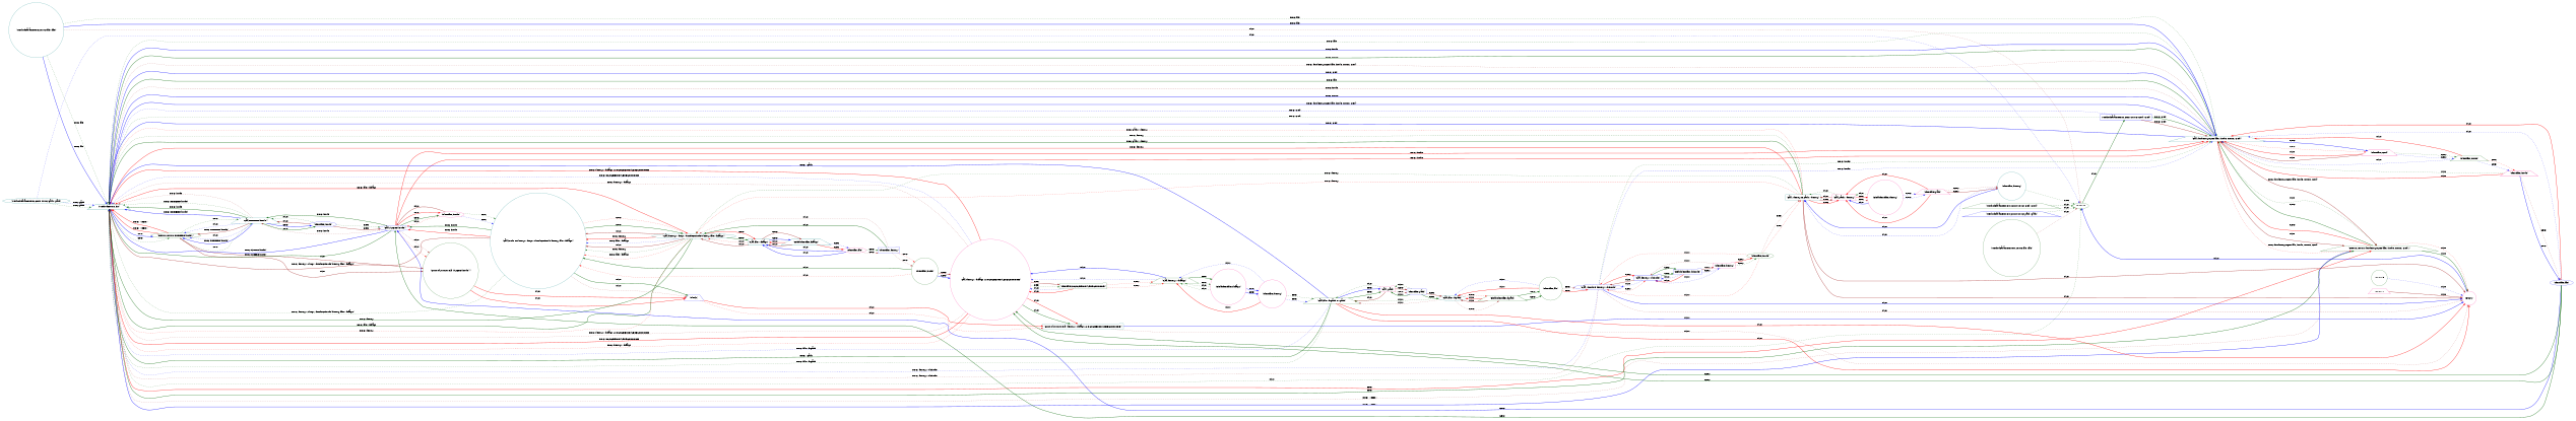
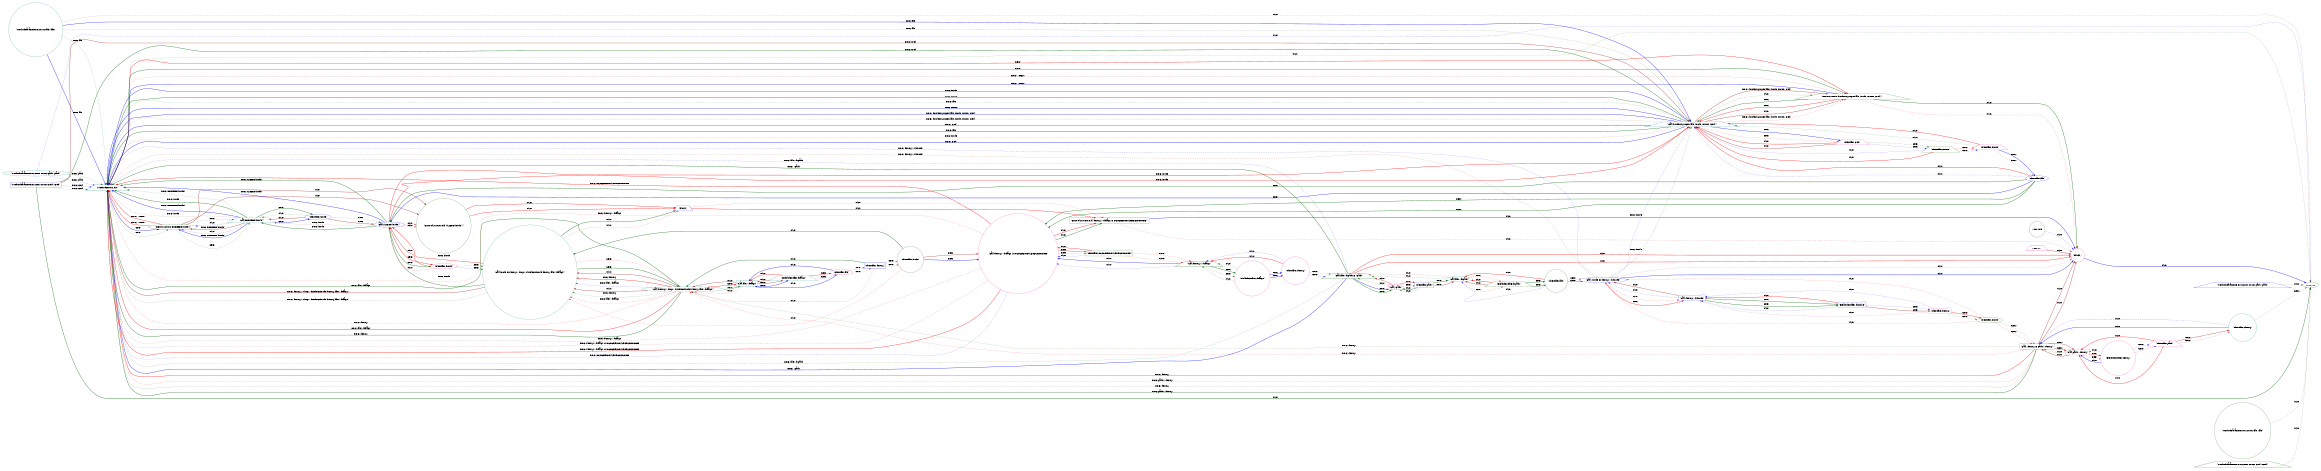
  digraph {
    rankdir=LR
    node [color=darkgreen shape=trapezium]
    edge [color=darkgreen style=bold]
    n1 [color=teal label="(MethodReturn,int)"]
    n2 [label="(Return,return PTR_ERR(inode);)" shape=ellipse]
    n3 [label="(Return,return do_dentry_open(file, inode, NULL, cred);)"]
    1000100 [shape=ellipse]
    n5 [label="(ControlStructure,if (IS_ERR(inode)))" shape=circle]
    n6 [color=teal label="(Call,PTR_ERR(inode))"]
    n7 [color=teal label="(Call,do_dentry_open(file, inode, NULL, cred))"]
    n8 [color=deeppink label="(Block,)" shape=circle]
    n9 [color=teal label="(MethodParameterIn,const struct path *path)" shape=ellipse]
    n10 [color=blue label="(MethodParameterOut,const struct path *path)"]
    n11 [color=teal label="(MethodParameterIn,struct file *file)" shape=circle]
    n12 [color=deeppink label="(Identifier,cred)"]
    n13 [label="(MethodParameterOut,struct file *file)" shape=circle]
    n14 [color=deeppink label="(Identifier,inode)" shape=ellipse]
    n15 [color=blue label="(Call,IS_ERR(inode))" shape=ellipse]
    n16 [color=teal label="(Call,inode = dentry->d_op->d_select_inode(dentry, file->f_flags))" shape=circle]
    n17 [color=blue label="(Block,)"]
    n18 [color=teal label="(Call,dentry->d_op->d_select_inode(dentry, file->f_flags))" shape=ellipse]
    n19 [color=teal label="(ControlStructure,if (dentry->d_flags & DCACHE_OP_SELECT_INODE))" shape=folder]
    n20 [color=blue label="(Identifier,inode)" shape=ellipse]
    n21 [color=blue label="(Identifier,file)" shape=ellipse]
    n22 [color=deeppink label="(Call,dentry->d_flags & DCACHE_OP_SELECT_INODE)" shape=circle]
    n23 [label="(Identifier,DCACHE_OP_SELECT_INODE)" shape=folder]
    n24 [color=deeppink label="(Identifier,inode)"]
    n25 [label="(Identifier,NULL)"]
    n26 [color=blue label="(MethodParameterIn,const struct cred *cred)" shape=folder]
    n27 [label="(MethodParameterOut,const struct cred *cred)"]
    n28 [color=teal label="(Call,*dentry = path->dentry)" shape=folder]
    n29 [color=deeppink label="(Call,path->dentry)" shape=folder]
    n30 [color=deeppink label="(FieldIdentifier,dentry)" shape=circle]
    n31 [color=teal label="(Call,file->f_flags)" shape=folder]
    n32 [color=teal label="(Identifier,dentry)" shape=circle]
    n33 [color=deeppink label="(Identifier,path)"]
    n34 [color=blue label="(Call,*inode = dentry->d_inode)" shape=ellipse]
    n35 [color=blue label="(Call,dentry->d_inode)" shape=folder]
    n36 [color=blue label="(FieldIdentifier,d_inode)" shape=folder]
    n37 [label="(Identifier,inode)" shape=ellipse]
    n38 [color=deeppink label="(Identifier,dentry)" shape=folder]
    n39 [label="(Call,file->f_path = *path)"]
    n40 [color=deeppink label="(Call,*path)" shape=folder]
    n41 [color=blue label="(Identifier,path)" shape=folder]
    n42 [color=teal label="(Call,file->f_path)" shape=ellipse]
    n43 [label="(FieldIdentifier,f_path)"]
    n44 [label="(Identifier,file)" shape=circle]
    n45 [color=deeppink label="(FieldIdentifier,d_flags)" shape=circle]
    n46 [label="(Call,dentry->d_flags)"]
    n47 [color=deeppink label="(Identifier,dentry)" shape=circle]
    n48 [color=teal label="(FieldIdentifier,f_flags)"]
    n49 [label="(Identifier,inode)" shape=circle]
    n50 [color=blue label="(Identifier,dentry)" shape=folder]
    n51 [color=deeppink label="(Identifier,file)" shape=ellipse]
    1000105 [shape=circle]
    1000111 [color=deeppink]
    n1 -> n2 [color=blue label="CFG: "]
    n1 -> n2 [label="CFG: " style=dashed]
    n1 -> n3 [color=red label="CFG: "]
    n1 -> n3 [label="CFG: "]
    n1 -> 1000100 [label="AST: " style=dashed]
    n2 -> n1 [color=red label="DDG: <RET>"]
    n2 -> n1 [color=red label="DDG: <RET>"]
    n2 -> n5 [color=brown label="AST: "]
    n2 -> n5 [color=brown label="AST: "]
    n2 -> n6 [label="CFG: " style=dashed]
    n2 -> n6 [label="CFG: " style=dashed]
    n3 -> n1 [color=brown label="DDG: <RET>" style=dashed]
    n3 -> n1 [color=blue label="DDG: <RET>"]
    n3 -> n7 [label="CFG: "]
    n3 -> n7 [color=red label="CFG: "]
    n3 -> n8 [color=red label="AST: " style=dashed]
    n3 -> n8 [label="AST: "]
    n5 -> n17 [color=red label="AST: "]
    n5 -> n17 [color=red label="AST: "]
    n6 -> n1 [color=brown label="DDG: inode" style=dashed]
    n6 -> n1 [label="DDG: PTR_ERR(inode)" style=dashed]
    n6 -> n1 [label="DDG: inode"]
    n6 -> n1 [color=blue label="DDG: PTR_ERR(inode)"]
    n6 -> n2 [color=blue label="AST: " style=dashed]
    n6 -> n2 [color=brown label="DDG: PTR_ERR(inode)"]
    n6 -> n2 [color=blue label="AST: " style=dashed]
    n6 -> n2 [color=blue label="DDG: PTR_ERR(inode)"]
    n6 -> n20 [color=blue label="CFG: "]
    n6 -> n20 [label="CFG: "]
    n7 -> n1 [color=blue label="DDG: cred"]
    n7 -> n1 [label="DDG: file" style=dashed]
    n7 -> n1 [color=blue label="DDG: inode"]
    n7 -> n1 [label="DDG: NULL"]
    n7 -> n1 [color=brown label="DDG: do_dentry_open(file, inode, NULL, cred)" style=dashed]
    n7 -> n1 [color=blue label="DDG: cred"]
    n7 -> n1 [label="DDG: file"]
    n7 -> n1 [color=brown label="DDG: inode" style=dashed]
    n7 -> n1 [color=blue label="DDG: NULL"]
    n7 -> n1 [color=blue label="DDG: do_dentry_open(file, inode, NULL, cred)"]
    n7 -> n3 [color=brown label="AST: "]
    n7 -> n3 [color=red label="DDG: do_dentry_open(file, inode, NULL, cred)" style=dashed]
    n7 -> n3 [label="AST: " style=dashed]
    n7 -> n3 [color=brown label="DDG: do_dentry_open(file, inode, NULL, cred)"]
    n7 -> n12 [color=blue label="CFG: "]
    n7 -> n12 [color=red label="CFG: " style=dashed]
    n8 -> 1000100 [color=blue label="AST: "]
    n9 -> n1 [label="DDG: path" style=dashed]
    n9 -> n1 [color=blue label="DDG: path" style=dashed]
    n9 -> 1000100 [color=blue label="AST: " style=dashed]
    n10 -> 1000100 [label="AST: " style=dashed]
    n11 -> n1 [label="DDG: file" style=dashed]
    n11 -> n1 [color=blue label="DDG: file"]
    n11 -> 1000100 [color=brown label="AST: " style=dashed]
    n11 -> n7 [label="DDG: file" style=dashed]
    n11 -> n7 [color=blue label="DDG: file"]
    n12 -> n7 [color=red label="AST: "]
    n12 -> n7 [color=brown label="AST: "]
    n12 -> n25 [color=blue label="CFG: " style=dashed]
    n12 -> n25 [label="CFG: " style=dashed]
    n13 -> 1000100 [color=brown label="AST: " style=dashed]
    n14 -> n15 [color=red label="AST: " style=dashed]
    n14 -> n15 [color=brown label="AST: "]
    n14 -> n16 [label="CFG: " style=dashed]
    n14 -> n16 [color=blue label="CFG: " style=dashed]
    n15 -> n1 [color=blue label="DDG: IS_ERR(inode)"]
    n15 -> n1 [label="DDG: IS_ERR(inode)"]
    n15 -> n5 [color=red label="AST: " style=dashed]
    n15 -> n5 [color=brown label="AST: " style=dashed]
    n15 -> n6 [color=brown label="DDG: inode" style=dashed]
    n15 -> n6 [label="DDG: inode"]
    n15 -> n7 [color=red label="DDG: inode"]
    n15 -> n7 [color=red label="DDG: inode"]
    n15 -> n14 [color=red label="CFG: "]
    n15 -> n14 [label="CFG: "]
    n16 -> n1 [label="DDG: dentry->d_op->d_select_inode(dentry, file->f_flags)" style=dashed]
    n16 -> n1 [color=brown label="DDG: dentry->d_op->d_select_inode(dentry, file->f_flags)"]
    n16 -> n15 [label="DDG: inode"]
    n16 -> n15 [color=red label="DDG: inode"]
    n16 -> n17 [color=brown label="AST: " style=dashed]
    n16 -> n17 [label="AST: "]
    n16 -> n18 [color=red label="CFG: " style=dashed]
    n16 -> n18 [label="CFG: "]
    n17 -> n19 [color=red label="AST: " style=dashed]
    n17 -> n19 [color=red label="AST: "]
    n18 -> n1 [label="DDG: file->f_flags"]
    n18 -> n1 [color=red label="DDG: dentry" style=dashed]
    n18 -> n1 [color=red label="DDG: file->f_flags"]
    n18 -> n1 [label="DDG: dentry"]
    n18 -> n16 [color=brown label="AST: "]
    n18 -> n16 [color=red label="DDG: dentry"]
    n18 -> n16 [color=blue label="DDG: file->f_flags" style=dashed]
    n18 -> n16 [color=brown label="AST: "]
    n18 -> n16 [label="DDG: dentry" style=dashed]
    n18 -> n16 [color=red label="DDG: file->f_flags" style=dashed]
    n18 -> n31 [color=red label="CFG: "]
    n18 -> n31 [label="CFG: "]
    n19 -> n8 [color=brown label="AST: " style=dashed]
    n19 -> n8 [color=blue label="AST: "]
    n20 -> n6 [label="AST: " style=dashed]
    n20 -> n6 [color=brown label="AST: "]
    n20 -> n15 [color=brown label="CFG: "]
    n20 -> n15 [label="CFG: " style=dashed]
    n21 -> n7 [color=red label="AST: "]
    n21 -> n7 [color=blue label="AST: " style=dashed]
    n21 -> n15 [color=blue label="CFG: "]
    n21 -> n15 [label="CFG: "]
    n21 -> n22 [label="CFG: "]
    n21 -> n22 [label="CFG: "]
    n22 -> n1 [color=brown label="DDG: dentry->d_flags" style=dashed]
    n22 -> n1 [color=brown label="DDG: dentry->d_flags & DCACHE_OP_SELECT_INODE" style=dashed]
    n22 -> n1 [color=red label="DDG: DCACHE_OP_SELECT_INODE"]
    n22 -> n1 [color=red label="DDG: dentry->d_flags" style=dashed]
    n22 -> n1 [color=red label="DDG: dentry->d_flags & DCACHE_OP_SELECT_INODE"]
    n22 -> n1 [color=blue label="DDG: DCACHE_OP_SELECT_INODE" style=dashed]
    n22 -> n19 [label="AST: "]
    n22 -> n19 [color=red label="AST: "]
    n22 -> n23 [color=brown label="CFG: "]
    n22 -> n23 [label="CFG: " style=dashed]
    n23 -> n22 [color=blue label="AST: " style=dashed]
    n23 -> n22 [color=red label="AST: "]
    n23 -> n46 [color=red label="CFG: " style=dashed]
    n23 -> n46 [color=red label="CFG: " style=dashed]
    n24 -> n7 [label="AST: " style=dashed]
    n24 -> n7 [color=red label="AST: "]
    n24 -> n21 [color=brown label="CFG: " style=dashed]
    n24 -> n21 [color=blue label="CFG: "]
    n25 -> n7 [color=red label="AST: "]
    n25 -> n7 [color=blue label="AST: " style=dashed]
    n25 -> n24 [color=red label="CFG: " style=dashed]
    n25 -> n24 [color=blue label="CFG: " style=dashed]
    n26 -> n1 [color=blue label="DDG: cred" style=dashed]
    n26 -> n1 [label="DDG: cred" style=dashed]
-   1000100 -> n26 [label="AST: "]
+   n26 -> 1000100 [label="AST: "]
    n26 -> n7 [label="DDG: cred"]
    n26 -> n7 [color=brown label="DDG: cred"]
    n27 -> 1000100 [label="AST: " style=dashed]
    n28 -> n1 [color=red label="DDG: path->dentry" style=dashed]
    n28 -> n1 [label="DDG: dentry" style=dashed]
    n28 -> n1 [label="DDG: path->dentry"]
    n28 -> n1 [color=red label="DDG: dentry"]
    n28 -> n8 [color=brown label="AST: "]
    n28 -> n8 [color=brown label="AST: "]
    n28 -> n18 [label="DDG: dentry" style=dashed]
    n28 -> n18 [color=red label="DDG: dentry" style=dashed]
    n28 -> n29 [color=brown label="CFG: "]
    n28 -> n29 [color=red label="CFG: "]
    n29 -> n28 [label="AST: " style=dashed]
    n29 -> n28 [color=brown label="AST: "]
    n29 -> n30 [color=red label="CFG: "]
    n29 -> n30 [color=brown label="CFG: " style=dashed]
    n30 -> n29 [color=blue label="AST: "]
    n30 -> n29 [label="AST: " style=dashed]
    n30 -> n33 [color=blue label="CFG: " style=dashed]
    n30 -> n33 [color=blue label="CFG: " style=dashed]
    n31 -> n18 [color=red label="AST: " style=dashed]
    n31 -> n18 [color=brown label="AST: "]
    n31 -> n48 [color=brown label="CFG: "]
    n31 -> n48 [color=blue label="CFG: "]
    n32 -> 1000100 [label="CFG: " style=dashed]
    n32 -> n28 [color=blue label="AST: "]
    n32 -> n28 [color=blue label="AST: " style=dashed]
    n33 -> n29 [color=red label="AST: "]
    n33 -> n29 [color=red label="AST: "]
    n33 -> n32 [color=brown label="CFG: " style=dashed]
    n33 -> n32 [color=brown label="CFG: "]
    n34 -> n1 [color=blue label="DDG: dentry->d_inode" style=dashed]
    n34 -> n1 [color=brown label="DDG: dentry->d_inode" style=dashed]
    n34 -> n7 [color=blue label="DDG: inode" style=dashed]
    n34 -> n7 [label="DDG: inode" style=dashed]
    n34 -> n8 [color=blue label="AST: "]
    n34 -> n8 [color=brown label="AST: " style=dashed]
    n34 -> n35 [color=red label="CFG: " style=dashed]
    n34 -> n35 [color=red label="CFG: "]
    n35 -> n34 [color=brown label="AST: "]
    n35 -> n34 [color=blue label="AST: " style=dashed]
    n35 -> n36 [label="CFG: "]
    n35 -> n36 [label="CFG: "]
    n36 -> n35 [color=blue label="AST: " style=dashed]
    n36 -> n35 [color=red label="AST: "]
    n36 -> n38 [color=blue label="CFG: " style=dashed]
    n36 -> n38 [color=brown label="CFG: "]
    n37 -> n28 [color=red label="CFG: " style=dashed]
    n37 -> n28 [color=brown label="CFG: " style=dashed]
    n37 -> n34 [color=red label="AST: " style=dashed]
    n37 -> n34 [color=red label="AST: " style=dashed]
    n38 -> n35 [color=brown label="AST: " style=dashed]
    n38 -> n35 [color=blue label="AST: " style=dashed]
    n38 -> n37 [label="CFG: " style=dashed]
    n38 -> n37 [color=red label="CFG: "]
    n39 -> n1 [label="DDG: *path"]
    n39 -> n1 [label="DDG: file->f_path" style=dashed]
    n39 -> n1 [color=blue label="DDG: *path"]
    n39 -> n1 [color=blue label="DDG: file->f_path" style=dashed]
    n39 -> n8 [color=red label="AST: "]
    n39 -> n8 [color=red label="AST: "]
    n39 -> n40 [color=blue label="CFG: "]
    n39 -> n40 [label="CFG: "]
    n40 -> n39 [color=brown label="AST: "]
    n40 -> n39 [label="AST: " style=dashed]
    n40 -> n41 [color=brown label="CFG: "]
    n40 -> n41 [color=brown label="CFG: " style=dashed]
    n41 -> n40 [label="AST: "]
    n41 -> n40 [label="AST: " style=dashed]
    n41 -> n42 [label="CFG: "]
    n41 -> n42 [color=brown label="CFG: "]
    n42 -> n39 [label="AST: " style=dashed]
    n42 -> n39 [color=brown label="AST: " style=dashed]
    n42 -> n43 [color=brown label="CFG: " style=dashed]
    n42 -> n43 [color=red label="CFG: " style=dashed]
    n43 -> n42 [color=red label="AST: "]
    n43 -> n42 [color=brown label="AST: "]
    n43 -> n44 [label="CFG: "]
    n43 -> n44 [label="CFG: "]
    n44 -> n34 [color=red label="CFG: "]
    n44 -> n34 [color=brown label="CFG: " style=dashed]
    n44 -> n42 [color=blue label="AST: " style=dashed]
    n44 -> n42 [color=red label="AST: "]
    n45 -> n46 [label="AST: " style=dashed]
    n45 -> n46 [label="AST: " style=dashed]
    n45 -> n47 [color=blue label="CFG: "]
    n45 -> n47 [color=blue label="CFG: "]
    n46 -> n22 [color=blue label="AST: "]
    n46 -> n22 [color=blue label="AST: " style=dashed]
    n46 -> n45 [label="CFG: "]
    n46 -> n45 [label="CFG: " style=dashed]
    n47 -> n39 [label="CFG: " style=dashed]
    n47 -> n39 [color=blue label="CFG: " style=dashed]
    n47 -> n46 [color=red label="AST: "]
    n47 -> n46 [color=blue label="AST: " style=dashed]
    n48 -> n31 [color=red label="AST: "]
    n48 -> n31 [color=brown label="AST: "]
    n48 -> n51 [color=blue label="CFG: " style=dashed]
    n48 -> n51 [color=red label="CFG: "]
    n49 -> n16 [label="AST: "]
    n49 -> n16 [color=red label="AST: " style=dashed]
    n49 -> n22 [color=brown label="CFG: "]
    n49 -> n22 [color=blue label="CFG: "]
    n50 -> n18 [color=brown label="AST: " style=dashed]
    n50 -> n18 [label="AST: "]
    n50 -> n49 [color=red label="CFG: " style=dashed]
    n50 -> n49 [color=brown label="CFG: " style=dashed]
    n51 -> n31 [color=blue label="AST: "]
    n51 -> n31 [color=blue label="AST: "]
    n51 -> n50 [label="CFG: " style=dashed]
    n51 -> n50 [color=brown label="CFG: " style=dashed]
    1000105 -> n8 [color=blue label="AST: " style=dashed]
    1000111 -> n8 [color=brown label="AST: "]
  }
